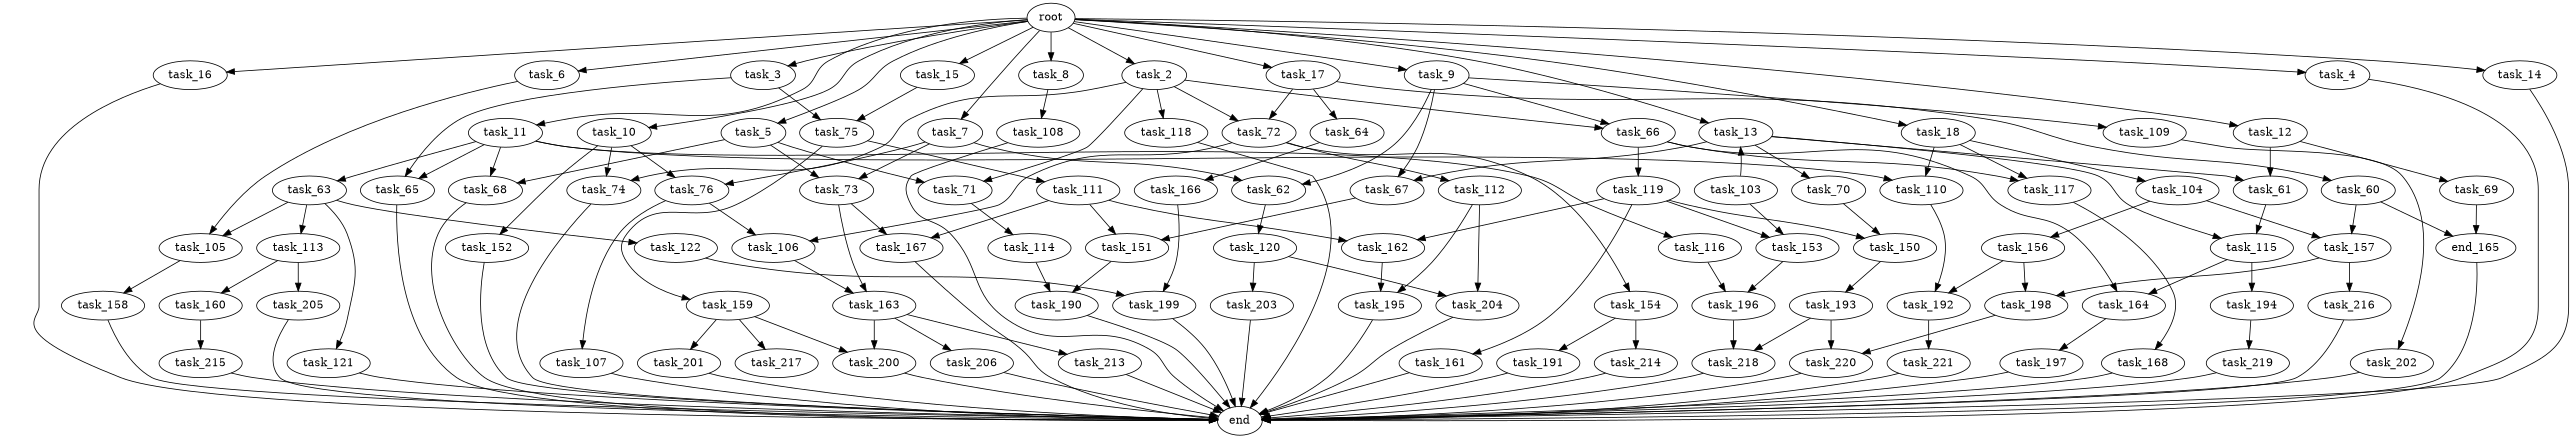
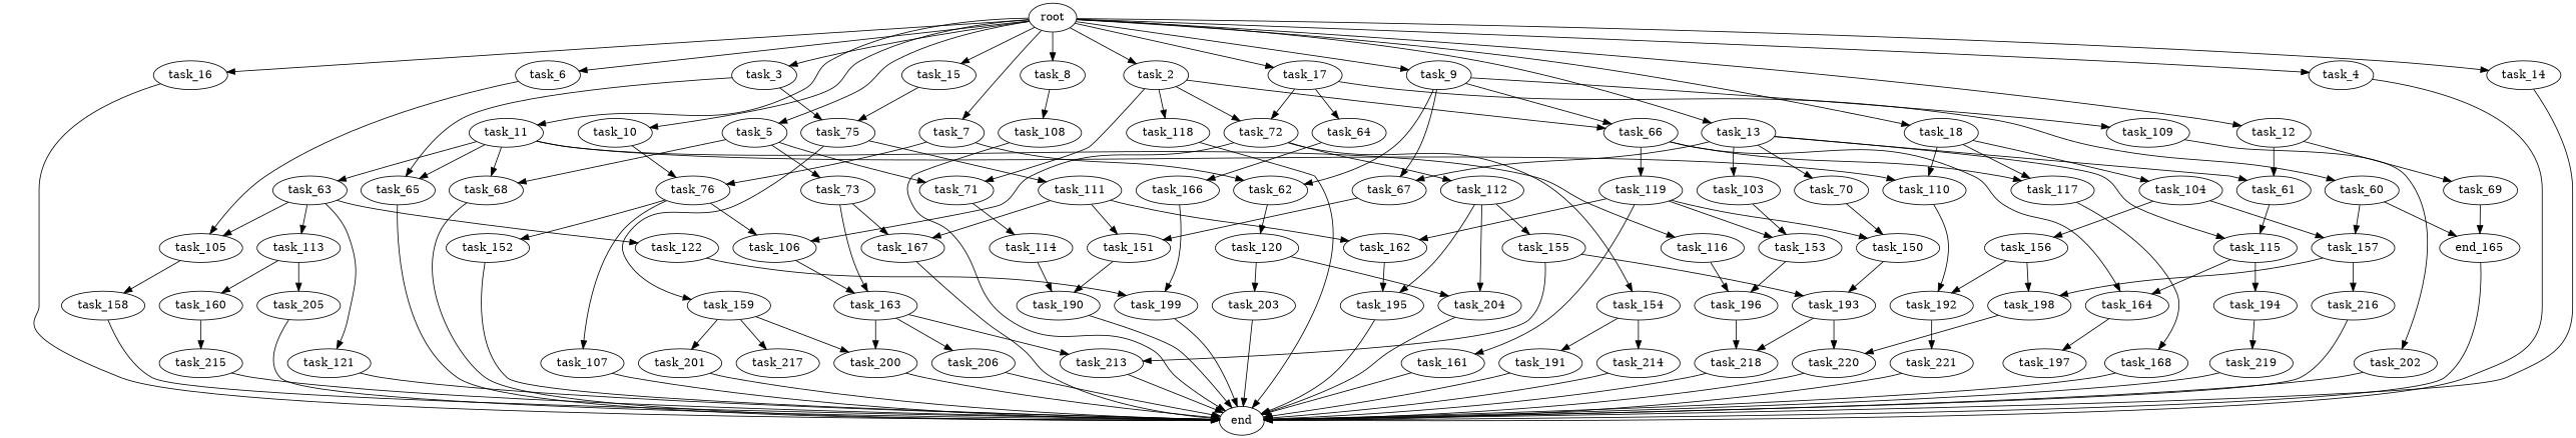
  digraph {
    root
    task_2
    task_3
    task_4
    task_5
    task_6
    task_7
    task_8
    task_9
    task_10
    task_11
    task_12
    task_13
    task_14
    task_15
    task_16
    task_17
    task_18
    task_66
    task_71
    task_72
-   task_74
    task_118
    task_65
    task_75
    end
    task_68
    task_73
    task_105
    task_62
    task_76
    task_108
    task_67
    task_109
    task_63
    task_110
    task_116
    task_61
    task_69
    task_70
    task_103
    task_115
    task_60
    task_64
    task_104
    task_117
    task_111
    task_151
    task_167
    task_162
    task_119
    task_164
    task_114
    task_106
    task_112
    task_154
    task_159
    task_163
    task_158
    task_120
    task_107
    task_152
    task_202
    task_113
    task_121
    task_122
    task_192
    task_196
    n69 [label=end_165]
    task_150
    task_153
    task_194
    task_157
    task_166
    task_156
    task_168
    task_198
    task_216
    task_204
    task_203
    task_160
    task_205
    task_199
    task_161
    task_197
    task_190
    task_193
+   task_155
    task_195
    task_191
    task_214
    task_213
    task_200
    task_206
    task_201
    task_217
    task_221
    task_215
    task_219
    task_218
    task_220
    root -> task_2
    root -> task_3
    root -> task_4
    root -> task_5
    root -> task_6
    root -> task_7
    root -> task_8
    root -> task_9
    root -> task_10
    root -> task_11
    root -> task_12
    root -> task_13
    root -> task_14
    root -> task_15
    root -> task_16
    root -> task_17
    root -> task_18
    task_2 -> task_66
    task_2 -> task_71
    task_2 -> task_72
-   task_2 -> task_74
    task_2 -> task_118
    task_3 -> task_65
    task_3 -> task_75
    task_4 -> end
    task_5 -> task_71
    task_5 -> task_68
    task_5 -> task_73
    task_6 -> task_105
-   task_7 -> task_73
    task_7 -> task_62
    task_7 -> task_76
    task_8 -> task_108
    task_9 -> task_66
    task_9 -> task_62
    task_9 -> task_67
    task_9 -> task_109
-   task_10 -> task_74
    task_10 -> task_76
    task_11 -> task_65
    task_11 -> task_68
    task_11 -> task_63
    task_11 -> task_110
    task_11 -> task_116
    task_12 -> task_61
    task_12 -> task_69
    task_13 -> task_67
    task_13 -> task_61
    task_13 -> task_70
-   task_103 -> task_13
+   task_13 -> task_103
    task_13 -> task_115
    task_14 -> end
    task_15 -> task_75
    task_16 -> end
    task_17 -> task_72
    task_17 -> task_60
    task_17 -> task_64
    task_18 -> task_110
    task_18 -> task_104
    task_18 -> task_117
    task_66 -> task_117
    task_66 -> task_119
    task_66 -> task_164
    task_71 -> task_114
    task_72 -> task_106
    task_72 -> task_112
    task_72 -> task_154
-   task_74 -> end
    task_118 -> end
    task_65 -> end
    task_75 -> task_111
    task_75 -> task_159
    task_68 -> end
    task_73 -> task_167
    task_73 -> task_163
    task_105 -> task_158
    task_62 -> task_120
    task_76 -> task_106
    task_76 -> task_107
-   task_10 -> task_152
+   task_76 -> task_152
    task_108 -> end
    task_67 -> task_151
    task_109 -> task_202
    task_63 -> task_105
    task_63 -> task_113
    task_63 -> task_121
    task_63 -> task_122
    task_110 -> task_192
    task_116 -> task_196
    task_61 -> task_115
    task_69 -> n69
    task_70 -> task_150
    task_103 -> task_153
    task_115 -> task_164
    task_115 -> task_194
    task_60 -> n69
    task_60 -> task_157
    task_64 -> task_166
    task_104 -> task_157
    task_104 -> task_156
    task_117 -> task_168
    task_111 -> task_151
    task_111 -> task_167
    task_111 -> task_162
    task_151 -> task_190
    task_167 -> end
    task_162 -> task_195
    task_119 -> task_162
    task_119 -> task_150
    task_119 -> task_153
    task_119 -> task_161
    task_164 -> task_197
    task_114 -> task_190
    task_106 -> task_163
    task_112 -> task_204
+   task_112 -> task_155
    task_112 -> task_195
    task_154 -> task_191
    task_154 -> task_214
    task_159 -> task_200
    task_159 -> task_201
    task_159 -> task_217
    task_163 -> task_213
    task_163 -> task_200
    task_163 -> task_206
    task_158 -> end
    task_120 -> task_204
    task_120 -> task_203
    task_107 -> end
    task_152 -> end
    task_202 -> end
    task_113 -> task_160
    task_113 -> task_205
    task_121 -> end
    task_122 -> task_199
    task_192 -> task_221
    task_196 -> task_218
    n69 -> end
    task_150 -> task_193
    task_153 -> task_196
    task_194 -> task_219
    task_157 -> task_198
    task_157 -> task_216
    task_166 -> task_199
    task_156 -> task_192
    task_156 -> task_198
    task_168 -> end
    task_198 -> task_220
    task_216 -> end
    task_204 -> end
    task_203 -> end
    task_160 -> task_215
    task_205 -> end
    task_199 -> end
    task_161 -> end
-   task_197 -> end
    task_190 -> end
    task_193 -> task_218
    task_193 -> task_220
+   task_155 -> task_193
+   task_155 -> task_213
    task_195 -> end
    task_191 -> end
    task_214 -> end
    task_213 -> end
    task_200 -> end
    task_206 -> end
    task_201 -> end
    task_221 -> end
    task_215 -> end
    task_219 -> end
    task_218 -> end
    task_220 -> end
  }
